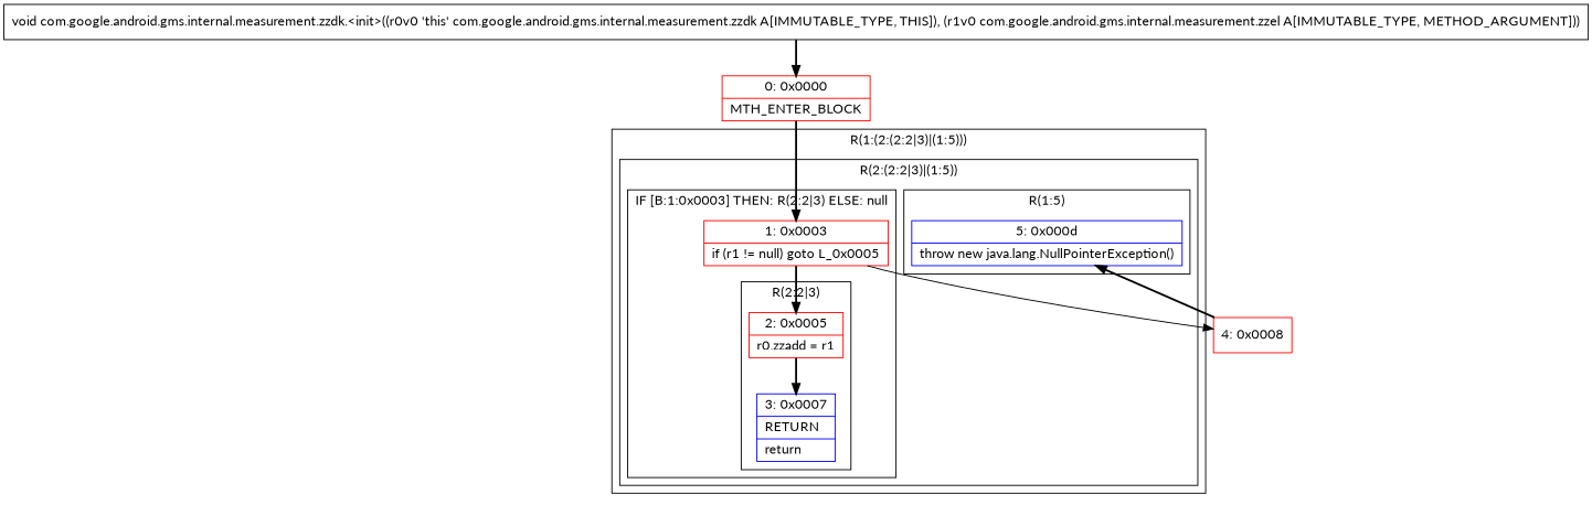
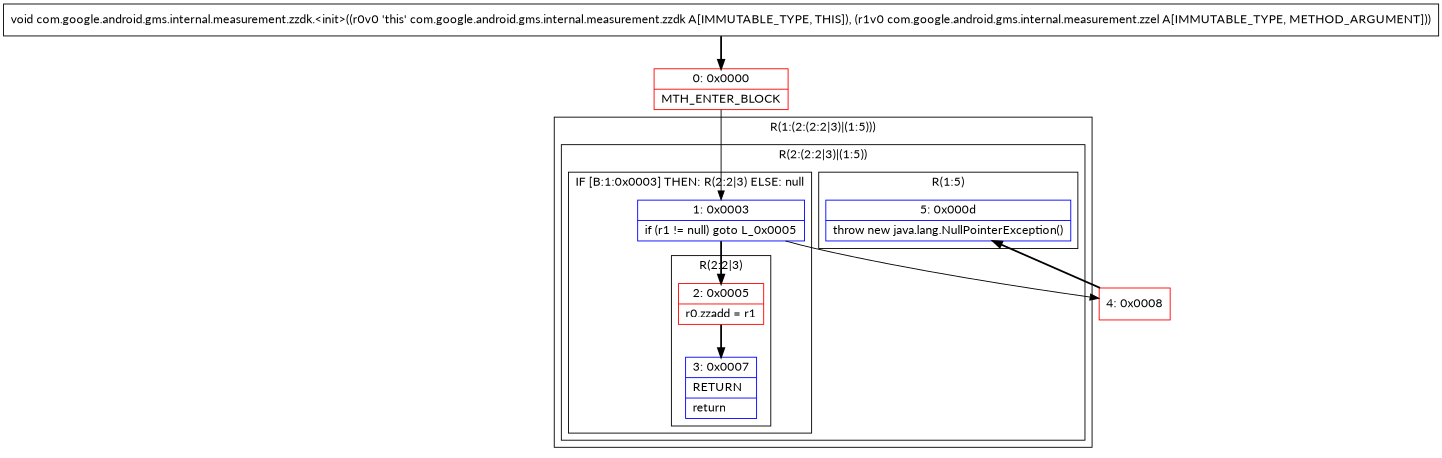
  digraph {
    fontname=Lato
    node [color=red fontname=Lato shape=record]
    edge [fontname=Lato style=bold]
    n1 [label="{2\:\ 0x0005|r0.zzadd = r1\l}"]
    n2 [color=blue label="{3\:\ 0x0007|RETURN\l|return\l}"]
-   n3 [label="{1\:\ 0x0003|if (r1 != null) goto L_0x0005\l}"]
+   n3 [color=blue label="{1\:\ 0x0003|if (r1 != null) goto L_0x0005\l}"]
    n4 [color=blue label="{5\:\ 0x000d|throw new java.lang.NullPointerException()\l}"]
    n5 [label="{4\:\ 0x0008}"]
    n6 [label="{0\:\ 0x0000|MTH_ENTER_BLOCK\l}"]
    n7 [label="{void com.google.android.gms.internal.measurement.zzdk.\<init\>((r0v0 'this' com.google.android.gms.internal.measurement.zzdk A[IMMUTABLE_TYPE, THIS]), (r1v0 com.google.android.gms.internal.measurement.zzel A[IMMUTABLE_TYPE, METHOD_ARGUMENT])) }" color=""]
    subgraph cluster_1 {
      label="R(1:(2:(2:2|3)|(1:5)))"
      subgraph cluster_2 {
        label="R(2:(2:2|3)|(1:5))"
        subgraph cluster_3 {
          label="IF [B:1:0x0003] THEN: R(2:2|3) ELSE: null"
          n3
          subgraph cluster_4 {
            label="R(2:2|3)"
            n1
            n2
          }
        }
        subgraph cluster_5 {
          label="R(1:5)"
          n4
        }
      }
    }
    n1 -> n2
    n3 -> n1
    n3 -> n5 [style=solid]
    n5 -> n4
-   n6 -> n3
+   n6 -> n3 [style=solid]
    n7 -> n6
  }
